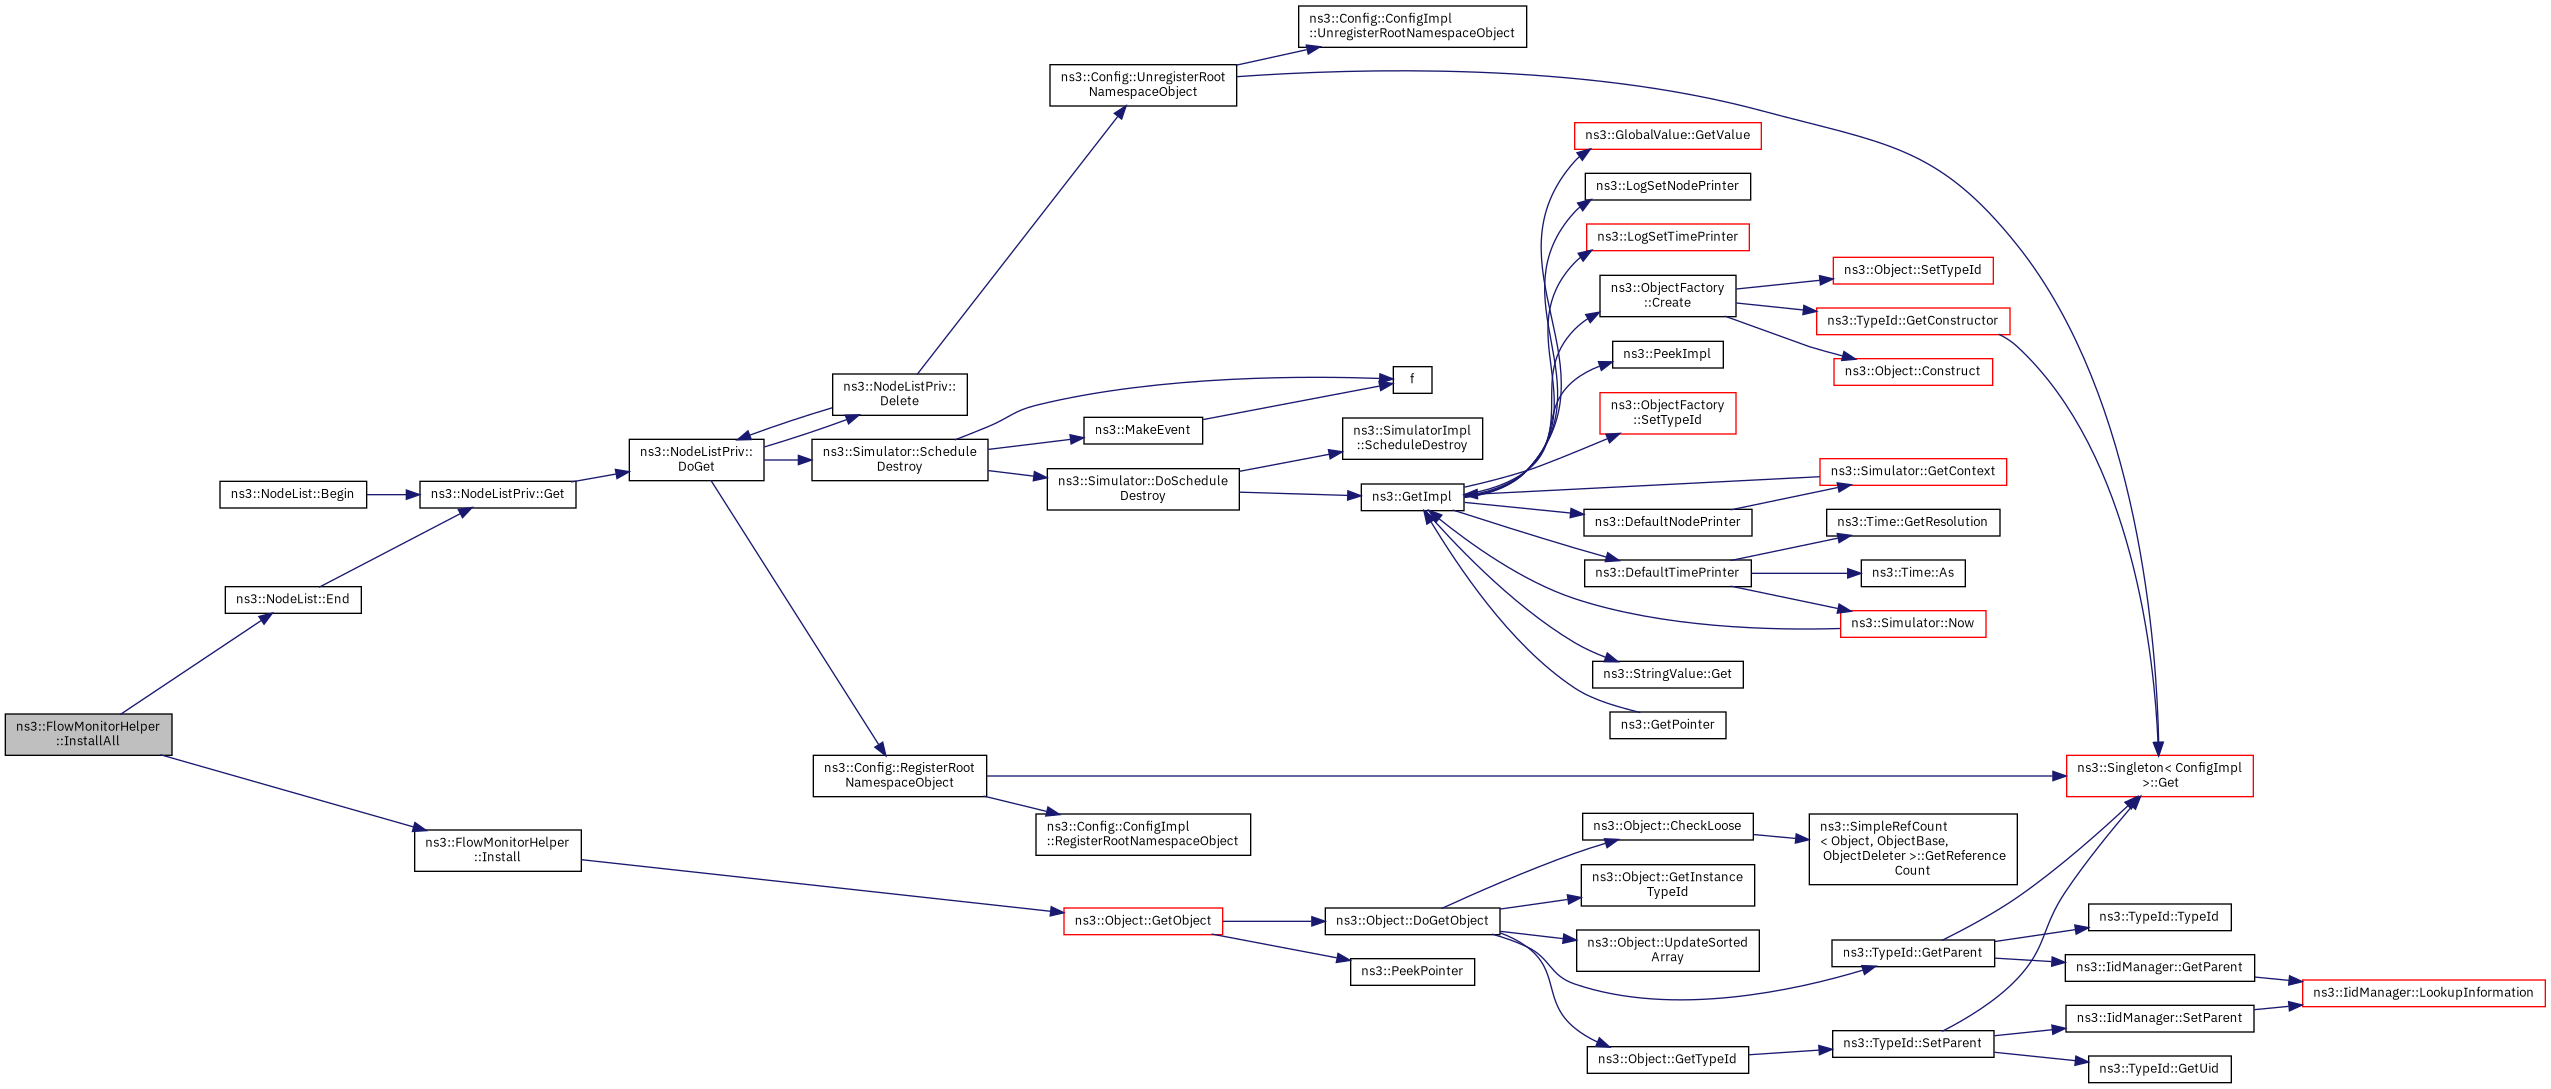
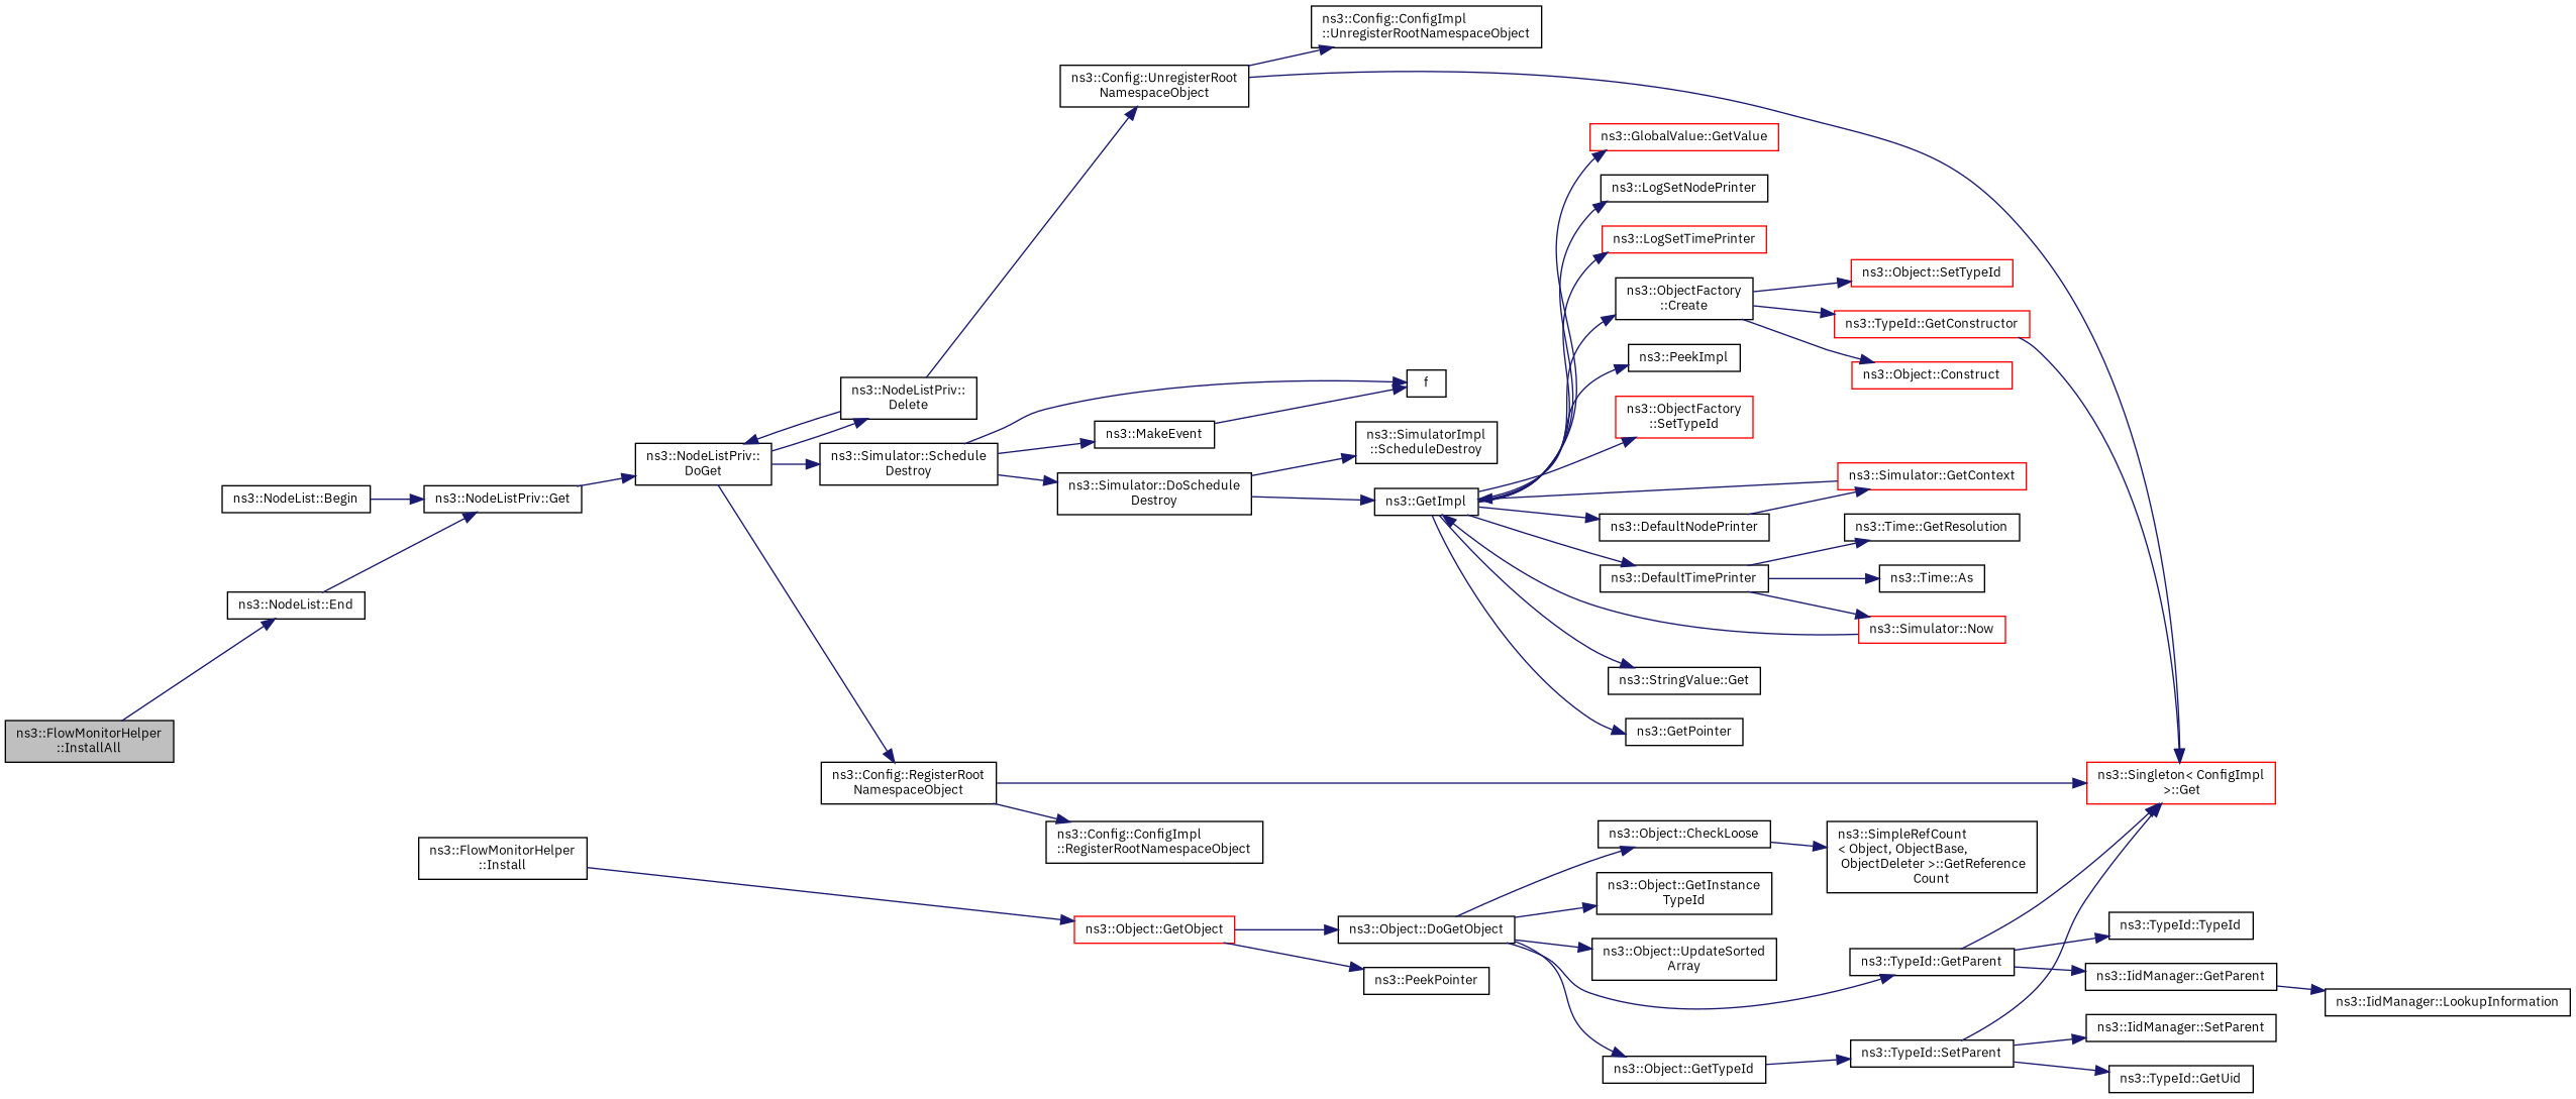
  digraph {
    fontname="IBM Plex Sans"
    rankdir=LR
    node [color=black fillcolor=white fontname="IBM Plex Sans" fontsize=10 shape=record style=filled]
    edge [color=midnightblue fontname="IBM Plex Sans" fontsize=10 labelfontname=Helvetica labelfontsize=10 style=solid]
    n1 [fillcolor=grey75 fontcolor=black height=0.2 label="ns3::FlowMonitorHelper\l::InstallAll" width=0.4]
    n2 [height=0.2 label="ns3::NodeList::End" width=0.4]
    n3 [height=0.2 label="ns3::FlowMonitorHelper\l::Install" width=0.4]
    n4 [height=0.2 label="ns3::NodeList::Begin" width=0.4]
    n5 [height=0.2 label="ns3::NodeListPriv::Get" width=0.4]
    n6 [color=red height=0.2 label="ns3::Object::GetObject" width=0.4]
    n7 [height=0.2 label="ns3::Object::DoGetObject" width=0.4]
    n8 [height=0.2 label="ns3::PeekPointer" width=0.4]
    n9 [height=0.2 label="ns3::NodeListPriv::\lDoGet" width=0.4]
    n10 [height=0.2 label="ns3::NodeListPriv::\lDelete" width=0.4]
    n11 [height=0.2 label="ns3::Config::RegisterRoot\lNamespaceObject" width=0.4]
    n12 [height=0.2 label="ns3::Simulator::Schedule\lDestroy" width=0.4]
    n13 [height=0.2 label="ns3::Config::UnregisterRoot\lNamespaceObject" width=0.4]
    n14 [color=red height=0.2 label="ns3::Singleton\< ConfigImpl\l \>::Get" width=0.4]
    n15 [height=0.2 label="ns3::Config::ConfigImpl\l::RegisterRootNamespaceObject" width=0.4]
    n16 [height=0.2 label="ns3::Simulator::DoSchedule\lDestroy" width=0.4]
    n17 [height=0.2 label=f width=0.4]
    n18 [height=0.2 label="ns3::MakeEvent" width=0.4]
    n19 [height=0.2 label="ns3::Config::ConfigImpl\l::UnregisterRootNamespaceObject" width=0.4]
    n20 [height=0.2 label="ns3::GetImpl" width=0.4]
    n21 [height=0.2 label="ns3::SimulatorImpl\l::ScheduleDestroy" width=0.4]
    n22 [height=0.2 label="ns3::ObjectFactory\l::Create" width=0.4]
    n23 [height=0.2 label="ns3::DefaultNodePrinter" width=0.4]
    n24 [height=0.2 label="ns3::DefaultTimePrinter" width=0.4]
    n25 [height=0.2 label="ns3::StringValue::Get" width=0.4]
    n26 [height=0.2 label="ns3::GetPointer" width=0.4]
    n27 [color=red height=0.2 label="ns3::GlobalValue::GetValue" width=0.4]
    n28 [height=0.2 label="ns3::LogSetNodePrinter" width=0.4]
    n29 [color=red height=0.2 label="ns3::LogSetTimePrinter" width=0.4]
    n30 [height=0.2 label="ns3::PeekImpl" width=0.4]
    n31 [color=red height=0.2 label="ns3::ObjectFactory\l::SetTypeId" width=0.4]
    n32 [color=red height=0.2 label="ns3::Object::Construct" width=0.4]
    n33 [color=red height=0.2 label="ns3::TypeId::GetConstructor" width=0.4]
    n34 [color=red height=0.2 label="ns3::Object::SetTypeId" width=0.4]
    n35 [color=red height=0.2 label="ns3::Simulator::GetContext" width=0.4]
    n36 [height=0.2 label="ns3::Time::As" width=0.4]
    n37 [height=0.2 label="ns3::Time::GetResolution" width=0.4]
    n38 [color=red height=0.2 label="ns3::Simulator::Now" width=0.4]
    n39 [height=0.2 label="ns3::Object::CheckLoose" width=0.4]
    n40 [height=0.2 label="ns3::Object::GetInstance\lTypeId" width=0.4]
    n41 [height=0.2 label="ns3::TypeId::GetParent" width=0.4]
    n42 [height=0.2 label="ns3::Object::GetTypeId" width=0.4]
    n43 [height=0.2 label="ns3::Object::UpdateSorted\lArray" width=0.4]
    n44 [height=0.2 label="ns3::SimpleRefCount\l\< Object, ObjectBase,\l ObjectDeleter \>::GetReference\lCount" width=0.4]
    n45 [height=0.2 label="ns3::TypeId::TypeId" width=0.4]
    n46 [height=0.2 label="ns3::IidManager::GetParent" width=0.4]
    n47 [height=0.2 label="ns3::TypeId::SetParent" width=0.4]
-   n48 [color=red height=0.2 label="ns3::IidManager::LookupInformation" width=0.4]
+   n48 [height=0.2 label="ns3::IidManager::LookupInformation" width=0.4]
    n49 [height=0.2 label="ns3::TypeId::GetUid" width=0.4]
    n50 [height=0.2 label="ns3::IidManager::SetParent" width=0.4]
    n1 -> n2
-   n1 -> n3
    n2 -> n5
    n3 -> n6
    n4 -> n5
    n5 -> n9
    n6 -> n7
    n6 -> n8
    n7 -> n39
    n7 -> n40
    n7 -> n41
    n7 -> n42
    n7 -> n43
    n9 -> n10
    n9 -> n11
    n9 -> n12
    n10 -> n9
    n10 -> n13
    n11 -> n14
    n11 -> n15
    n12 -> n16
    n12 -> n17
    n12 -> n18
    n13 -> n14
    n13 -> n19
    n16 -> n20
    n16 -> n21
    n18 -> n17
    n20 -> n22
    n20 -> n23
    n20 -> n24
    n20 -> n25
-   n26 -> n20
+   n20 -> n26
    n20 -> n27
    n20 -> n28
    n20 -> n29
    n20 -> n30
    n20 -> n31
    n22 -> n32
    n22 -> n33
    n22 -> n34
    n23 -> n35
    n24 -> n36
    n24 -> n37
    n24 -> n38
    n33 -> n14
    n35 -> n20
    n38 -> n20
    n39 -> n44
    n41 -> n14
    n41 -> n45
    n41 -> n46
    n42 -> n47
    n46 -> n48
    n47 -> n14
    n47 -> n49
    n47 -> n50
-   n50 -> n48
  }
